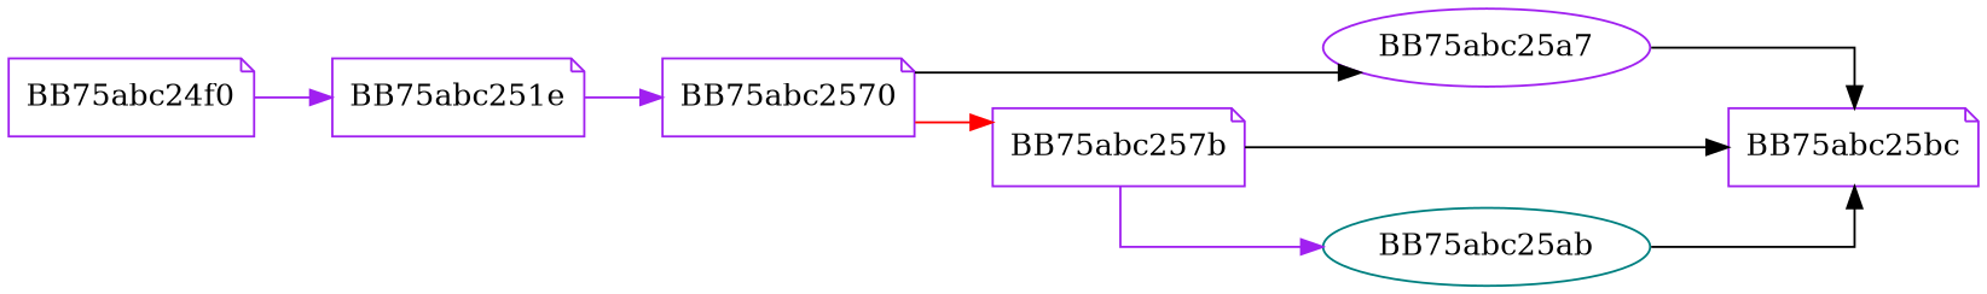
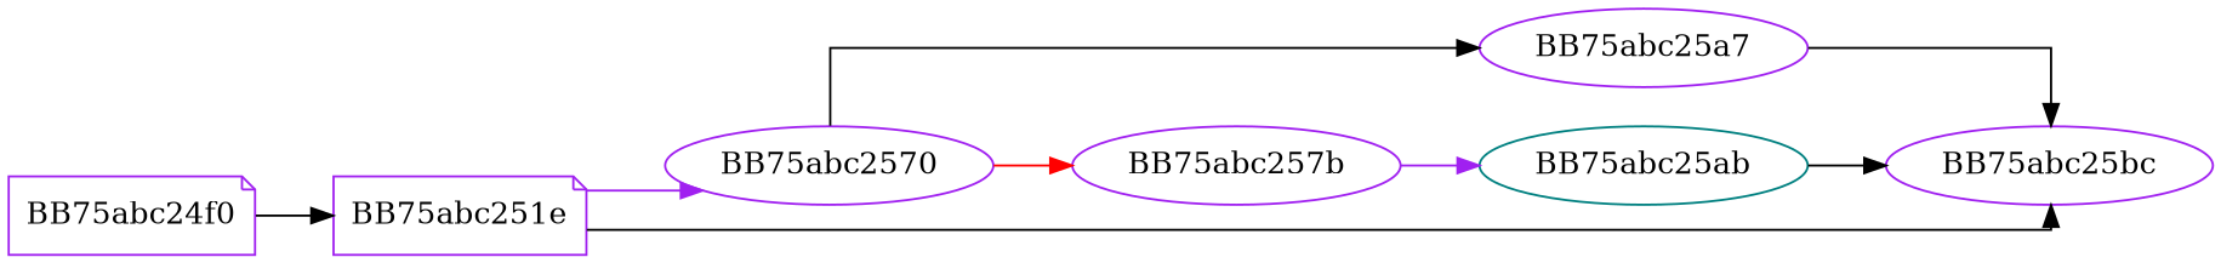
  digraph {
    rankdir=LR
    splines=ortho
    node [color=purple shape=ellipse]
    edge [color=black]
    BB75abc24f0 [shape=note]
    BB75abc251e [shape=note]
-   BB75abc2570 [shape=note]
+   BB75abc2570
    BB75abc25a7
-   BB75abc257b [shape=note]
-   BB75abc25bc [shape=note]
+   BB75abc257b
+   BB75abc25bc
    BB75abc25ab [color=teal]
-   BB75abc24f0 -> BB75abc251e [color=purple]
+   BB75abc24f0 -> BB75abc251e
    BB75abc251e -> BB75abc2570 [color=purple]
    BB75abc2570 -> BB75abc25a7
    BB75abc2570 -> BB75abc257b [color=red]
    BB75abc25a7 -> BB75abc25bc
-   BB75abc257b -> BB75abc25bc
+   BB75abc251e -> BB75abc25bc
    BB75abc257b -> BB75abc25ab [color=purple]
    BB75abc25ab -> BB75abc25bc
  }
